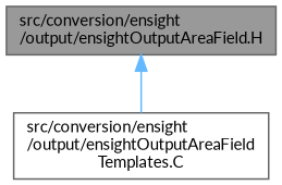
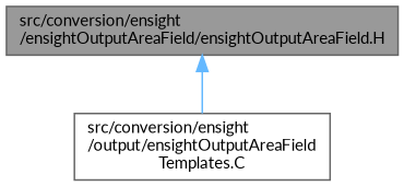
  digraph {
    fontname=Lato
    node [fontname=Lato fontsize=10 shape=box style=filled]
-   n1 [color=gray40 fillcolor=grey60 fontcolor=black height=0.2 label="src/conversion/ensight\l/output/ensightOutputAreaField.H" width=0.4]
+   n1 [color=gray40 fillcolor=grey60 fontcolor=black height=0.2 label="src/conversion/ensight\l/ensightOutputAreaField/ensightOutputAreaField.H" width=0.4]
    n2 [color=grey40 fillcolor=white height=0.2 label="src/conversion/ensight\l/output/ensightOutputAreaField\lTemplates.C" width=0.4]
    n1 -> n2 [color=steelblue1 dir=back fontname=Lato fontsize=10 labelfontname=Helvetica labelfontsize=10 style=solid]
  }
